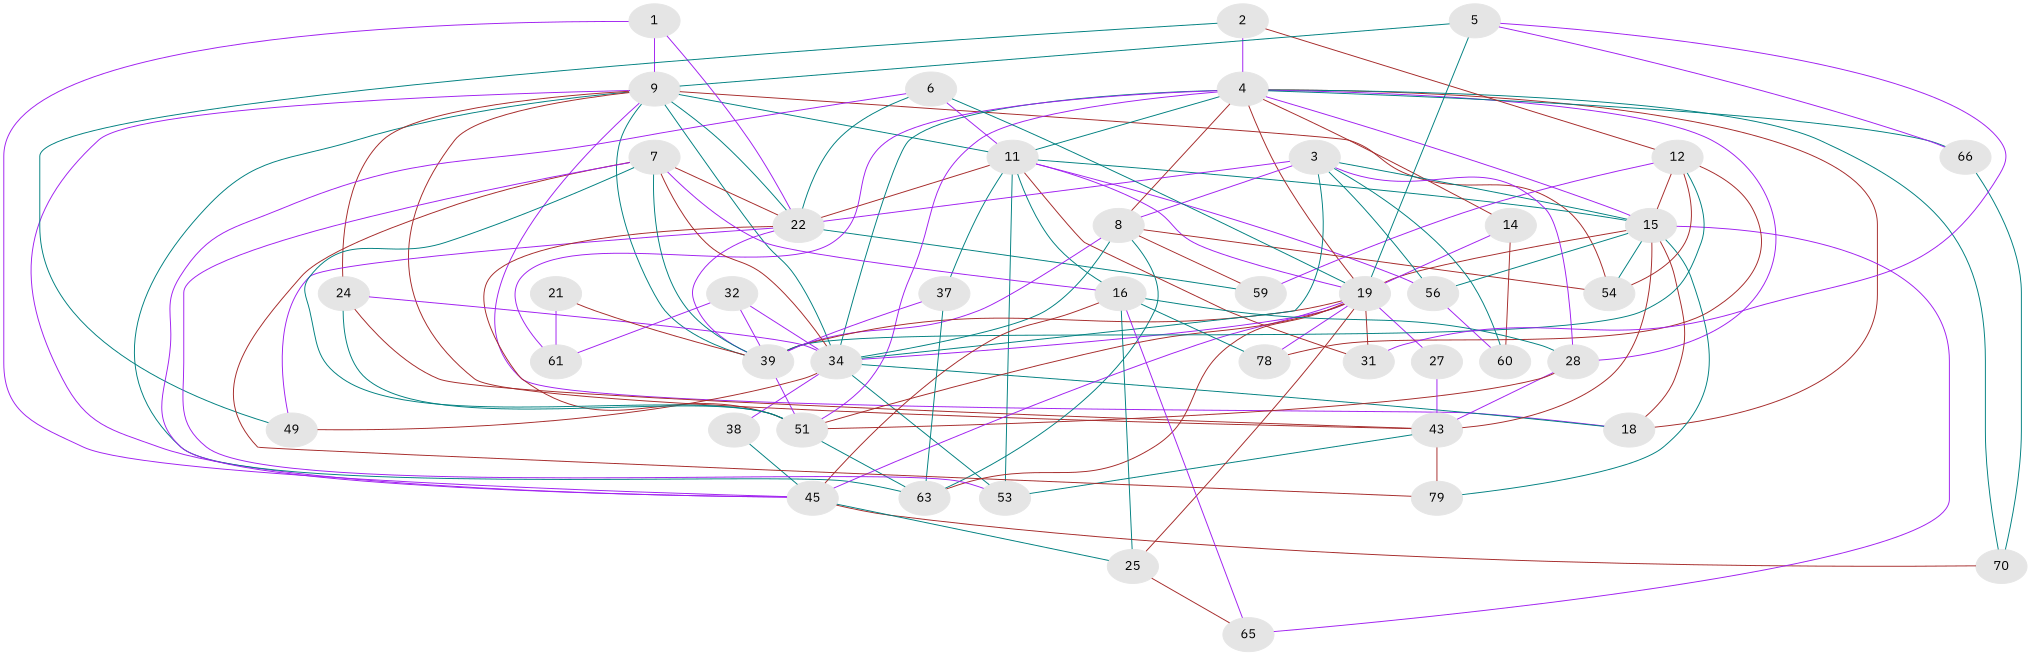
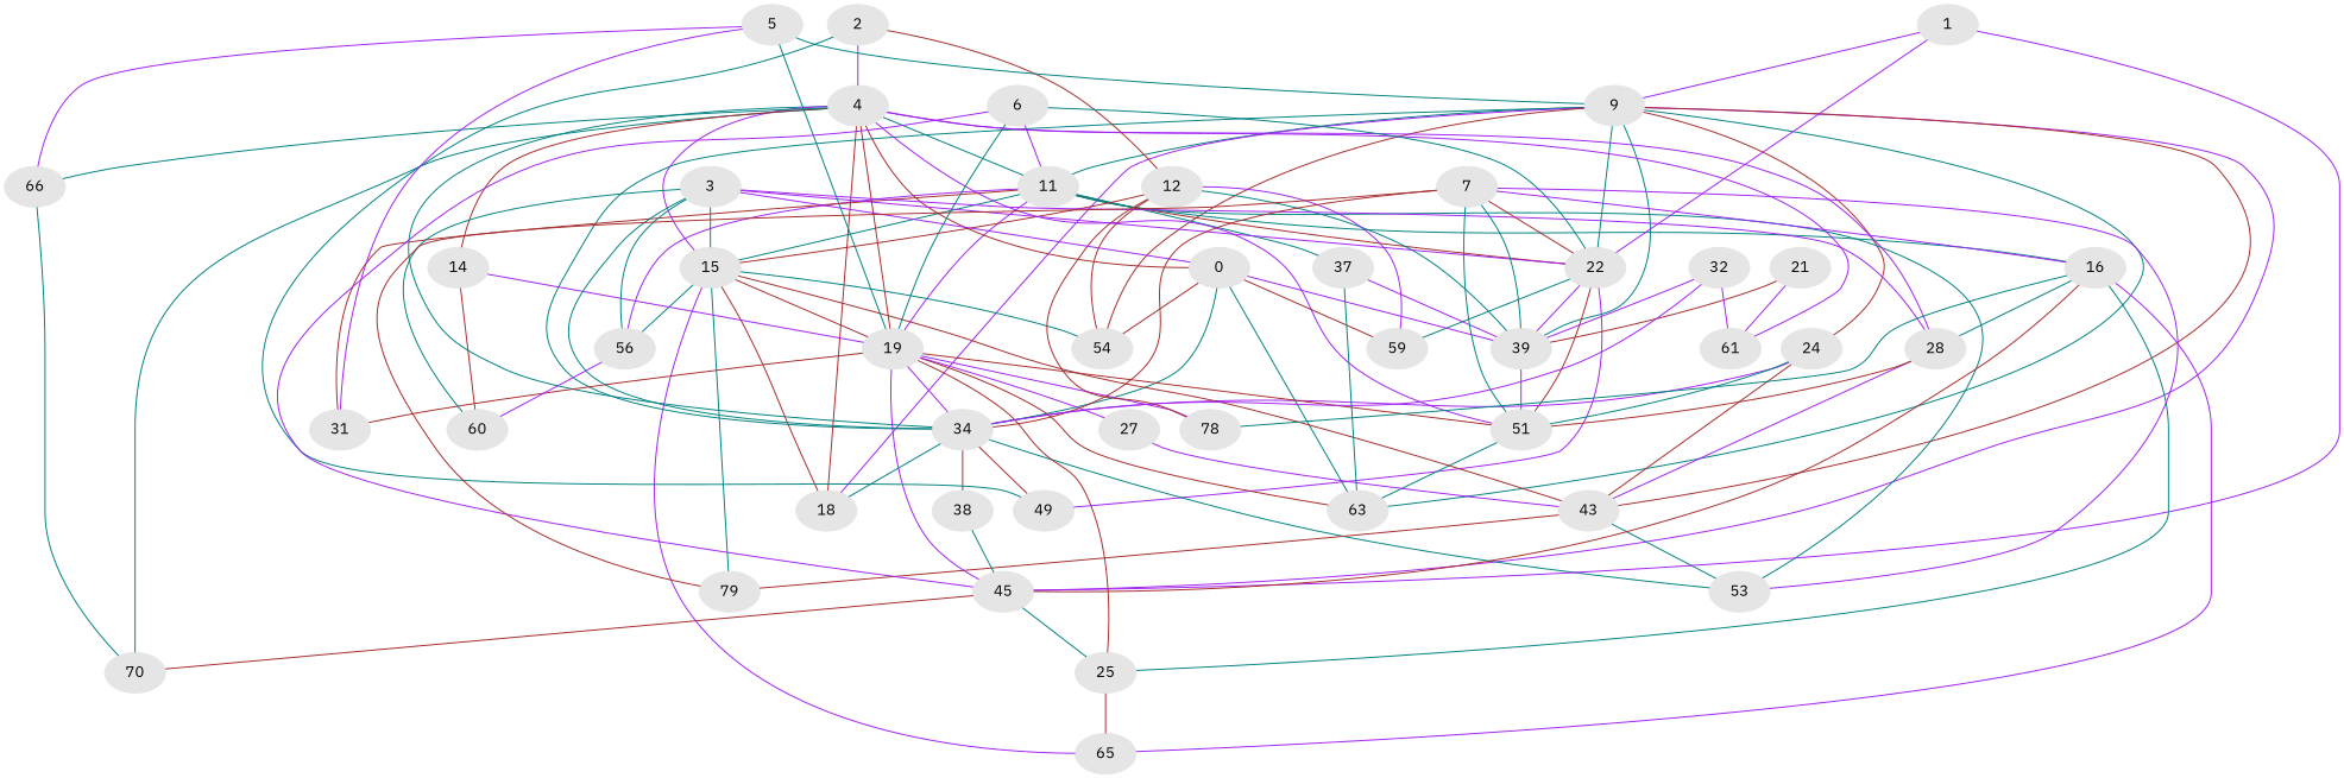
  graph {
    fontname="IBM Plex Sans"
    node [color=gray90 fontname="IBM Plex Sans" style=filled]
    edge [color=teal fontname="IBM Plex Sans"]
    9 [super="+29"]
    22 [super="+69+75+84"]
    45 [super="+46+52"]
    34 [super="+41+42"]
    11 [super="+13+35"]
    n6 [label=18]
    39 [super="+82+73"]
    54
    63 [super="+80+72"]
    24
    43 [super="+67"]
    1
    49
    51 [super="+83"]
    59
    70
    25 [super="+77"]
    4 [super="+50"]
-   8 [super="+10"]
+   8 [super="+10" label=0]
    15 [super="+18+81+47"]
    28
    14
    19 [super="+23+36+58"]
    61
    66
    2
    12 [super="+26+90"]
    78
    3 [super="+64+88+33"]
    56
    60
    79
    65
    n34 [label=53]
    38
    31
    16 [super="+85+20"]
    37
    27
    5
    6
    7 [super="+30+17"]
    21
    32
    9 -- 22 [weight=2]
    9 -- 45 [color=purple]
    9 -- 34
    9 -- 11
    9 -- n6 [color=purple]
    9 -- 39 [weight=2]
    9 -- 54 [color=brown]
    9 -- 63
    9 -- 24 [color=brown]
    9 -- 43 [color=brown]
    22 -- 39 [color=purple]
    22 -- 49 [color=purple]
    22 -- 51 [color=brown]
    22 -- 59
    45 -- 70 [color=brown]
    45 -- 25
    34 -- n6
    34 -- 49 [color=brown]
    34 -- n34
-   34 -- 38 [color=purple]
+   34 -- 38 [color=brown]
    11 -- 22 [color=brown weight=2]
    11 -- 15
    11 -- 19 [color=purple]
    11 -- 56 [color=purple]
    11 -- n34
    11 -- 31 [color=brown]
    11 -- 16
    11 -- 37
    39 -- 51 [color=purple weight=2]
    24 -- 34 [color=purple]
    24 -- 43 [color=brown]
    24 -- 51 [weight=2]
    43 -- 79 [color=brown]
    43 -- n34
    1 -- 9 [color=purple]
    1 -- 22 [color=purple]
    1 -- 45 [color=purple]
    51 -- 63
    25 -- 65 [color=brown]
    4 -- 34
    4 -- 11
    4 -- n6 [color=brown]
    4 -- 51 [color=purple]
    4 -- 70
    4 -- 8 [color=brown]
    4 -- 15 [color=purple]
    4 -- 28 [color=purple]
    4 -- 14 [color=brown]
    4 -- 19 [color=brown weight=2]
    4 -- 61 [color=purple]
    4 -- 66
    8 -- 34
    8 -- 39 [color=purple]
    8 -- 54 [color=brown]
    8 -- 63
    8 -- 59 [color=brown]
    15 -- n6 [color=brown]
    15 -- 54
    15 -- 43 [color=brown weight=2]
    15 -- 19 [color=brown weight=2]
    15 -- 56
    15 -- 79
    15 -- 65 [color=purple]
    28 -- 43 [color=purple]
    28 -- 51 [color=brown]
    14 -- 19 [color=purple]
    14 -- 60 [color=brown]
    19 -- 45 [color=purple]
    19 -- 34 [color=purple]
-   19 -- 39 [color=brown weight=2]
    19 -- 63 [color=brown]
    19 -- 51 [color=brown]
    19 -- 25 [color=brown]
    19 -- 78 [color=purple]
    19 -- 31 [color=brown]
    19 -- 27 [color=purple]
    66 -- 70
    2 -- 49
    2 -- 4 [color=purple]
    2 -- 12 [color=brown]
    12 -- 39
    12 -- 54 [color=brown]
    12 -- 59 [color=purple]
    12 -- 15 [color=brown]
    12 -- 78 [color=brown]
    3 -- 22 [color=purple]
    3 -- 34 [weight=2]
    3 -- 8 [color=purple]
    3 -- 15
    3 -- 28 [color=purple]
    3 -- 56
    3 -- 60
    56 -- 60 [color=purple]
    38 -- 45
    16 -- 45 [color=brown]
    16 -- 25
    16 -- 28
    16 -- 78
    16 -- 65 [color=purple]
    37 -- 39 [color=purple]
    37 -- 63
    27 -- 43 [color=purple]
    5 -- 9 [weight=2]
    5 -- 19
    5 -- 66 [color=purple]
    5 -- 31 [color=purple]
    6 -- 22
    6 -- 45 [color=purple]
    6 -- 11 [color=purple]
    6 -- 19
    7 -- 22 [color=brown]
    7 -- 34 [color=brown]
    7 -- 39
    7 -- 51
    7 -- 79 [color=brown]
    7 -- n34 [color=purple]
    7 -- 16 [color=purple]
    21 -- 39 [color=brown]
    21 -- 61 [color=purple]
    32 -- 34 [color=purple]
    32 -- 39 [color=purple]
    32 -- 61 [color=purple]
  }
